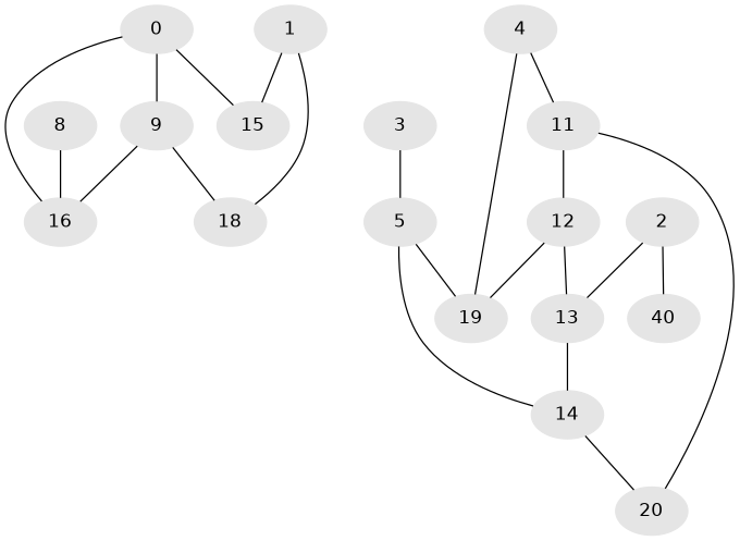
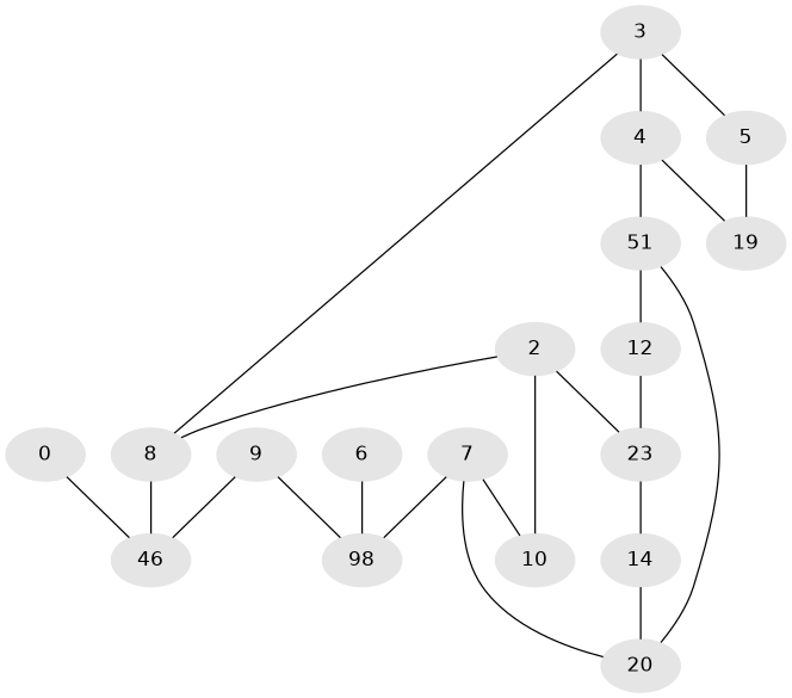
  graph {
    fontname="DejaVu Sans"
    node [color=gray90 fontname="DejaVu Sans" style=filled]
    edge [fontname="DejaVu Sans"]
    n1 [label=0]
    9
-   15
-   16
-   18
+   16 [label=46]
+   18 [label=98]
    2
    8
-   10 [label=40]
-   13
+   10
+   13 [label=23]
    14
    3
    4
    5
-   11
+   11 [label=51]
    19
    20
    12
-   6 [label=1]
-   n1 -- 9
-   n1 -- 15
+   6
+   7
    n1 -- 16
    9 -- 16
    9 -- 18
+   2 -- 8
    2 -- 10
    2 -- 13
    8 -- 16
    13 -- 14
    14 -- 20
+   3 -- 8
+   3 -- 4
    3 -- 5
    4 -- 11
    4 -- 19
-   5 -- 14
    5 -- 19
    11 -- 20
    11 -- 12
    12 -- 13
-   12 -- 19
-   6 -- 15
    6 -- 18
+   7 -- 18
+   7 -- 10
+   7 -- 20
  }
